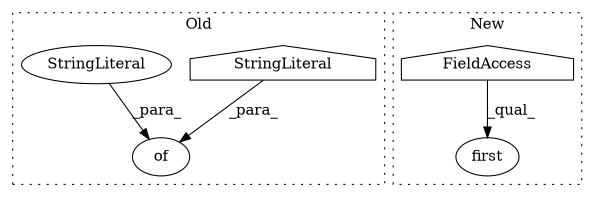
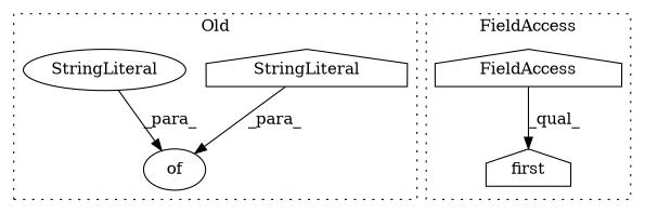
  digraph {
    node [a=32 l=12 shape=house]
    n1 [l="3,1" label=of s="7381,7466" shape=ellipse]
    n2 [a=45 label=StringLiteral s=7384]
    n3 [a=45 label=StringLiteral s=7443 shape=ellipse]
-   n4 [l="6,1" label=first s="6975,6991" shape=ellipse]
+   n4 [l="6,1" label=first s="6975,6991"]
    n5 [a=22 l=7 label=FieldAccess s=7710]
    subgraph cluster_1 {
      label=Old
      style=dotted
      n1
      n2
      n3
    }
    subgraph cluster_2 {
-     label=New
+     label=FieldAccess
      style=dotted
      n4
      n5
    }
    n2 -> n1 [label=_para_]
    n3 -> n1 [label=_para_]
    n5 -> n4 [label=_qual_]
  }
